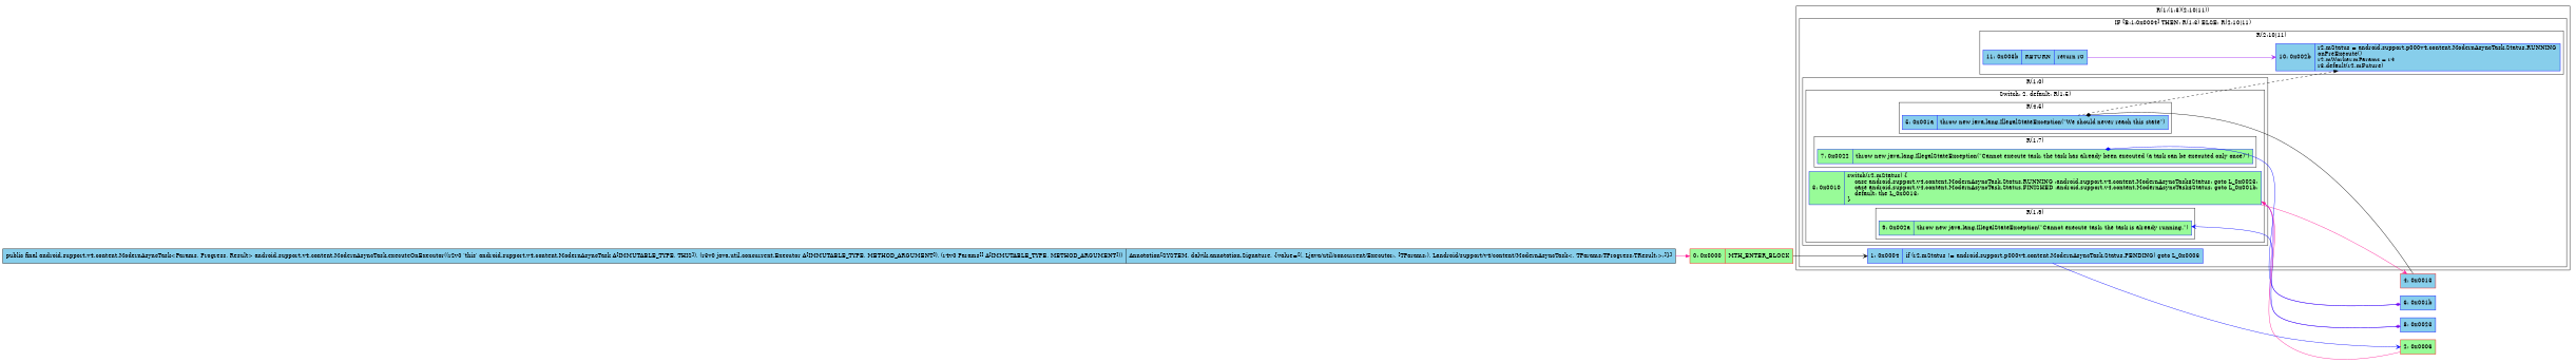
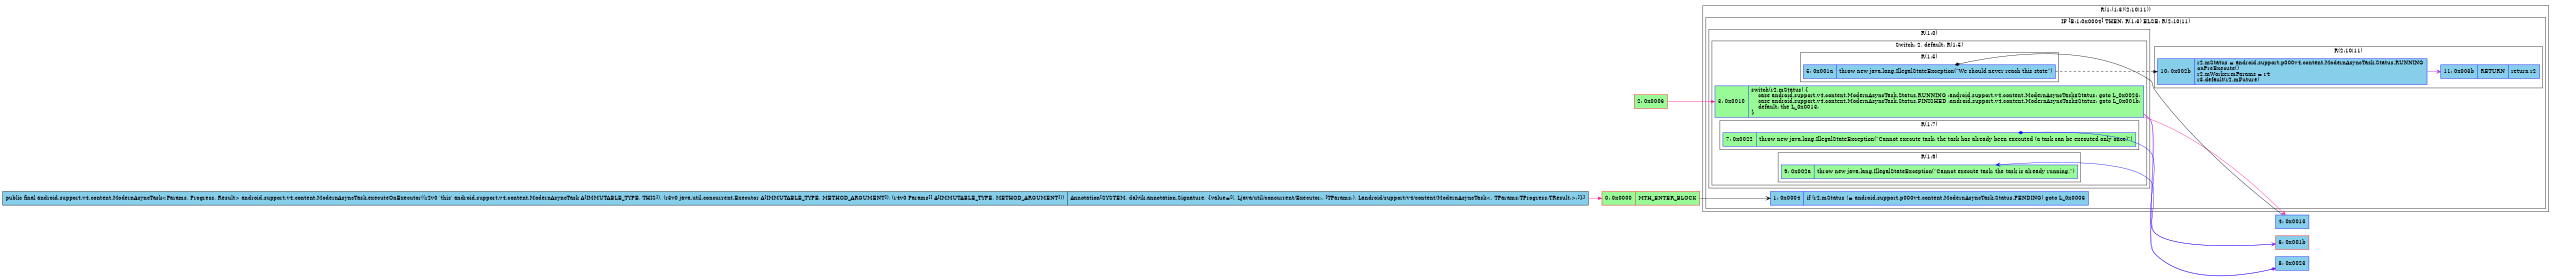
  digraph {
    fontname="DejaVu Serif"
    rankdir=LR
    node [color=blue fillcolor=skyblue fontname="DejaVu Serif" shape=record style=filled]
    edge [arrowhead=vee color=black fontname="DejaVu Serif"]
    n1 [fillcolor=palegreen label="{9\:\ 0x002a|throw new java.lang.IllegalStateException(\"Cannot execute task: the task is already running.\")\l}"]
    n2 [fillcolor=palegreen label="{7\:\ 0x0022|throw new java.lang.IllegalStateException(\"Cannot execute task: the task has already been executed (a task can be executed only once)\")\l}"]
    n3 [label="{5\:\ 0x001a|throw new java.lang.IllegalStateException(\"We should never reach this state\")\l}"]
    n4 [fillcolor=palegreen label="{3\:\ 0x0010|switch(r2.mStatus) \{\l    case android.support.v4.content.ModernAsyncTask.Status.RUNNING :android.support.v4.content.ModernAsyncTask$Status: goto L_0x0023;\l    case android.support.v4.content.ModernAsyncTask.Status.FINISHED :android.support.v4.content.ModernAsyncTask$Status: goto L_0x001b;\l    default: the L_0x0013;\l\}\l}"]
    n5 [label="{10\:\ 0x002b|r2.mStatus = android.support.p000v4.content.ModernAsyncTask.Status.RUNNING\lonPreExecute()\lr2.mWorker.mParams = r4\lr3.default(r2.mFuture)\l}"]
-   n6 [label="{11\:\ 0x003b|RETURN\l|return r0\l}"]
+   n6 [label="{11\:\ 0x003b|RETURN\l|return r2\l}"]
    n7 [label="{1\:\ 0x0004|if (r2.mStatus != android.support.p000v4.content.ModernAsyncTask.Status.PENDING) goto L_0x0006\l}"]
-   n8 [color=red label="{4\:\ 0x0013}"]
-   n9 [label="{6\:\ 0x001b}"]
+   n8 [label="{4\:\ 0x0013}"]
+   n9 [color=red label="{6\:\ 0x001b}"]
    n10 [label="{8\:\ 0x0023}"]
    n11 [color=red fillcolor=palegreen label="{2\:\ 0x0006}"]
    n12 [color=red fillcolor=palegreen label="{0\:\ 0x0000|MTH_ENTER_BLOCK\l}"]
    n13 [label="{public final android.support.v4.content.ModernAsyncTask\<Params, Progress, Result\> android.support.v4.content.ModernAsyncTask.executeOnExecutor((r2v0 'this' android.support.v4.content.ModernAsyncTask A[IMMUTABLE_TYPE, THIS]), (r3v0 java.util.concurrent.Executor A[IMMUTABLE_TYPE, METHOD_ARGUMENT]), (r4v0 Params[] A[IMMUTABLE_TYPE, METHOD_ARGUMENT]))  | Annotation[SYSTEM, dalvik.annotation.Signature, \{value=[(, Ljava\/util\/concurrent\/Executor;, [TParams;), Landroid\/support\/v4\/content\/ModernAsyncTask\<, TParams;TProgress;TResult;\>;]\}]\l}" color=""]
    subgraph cluster_1 {
      label="R(1:(1:3)(2:10|11))"
      subgraph cluster_2 {
        label="IF [B:1:0x0004] THEN: R(1:3) ELSE: R(2:10|11)"
        n7
        subgraph cluster_3 {
          label="R(1:0)"
          subgraph cluster_4 {
            label="Switch: 2, default: R(1:5)"
            n4
            subgraph cluster_5 {
              label="R(1:9)"
              n1
            }
            subgraph cluster_6 {
              label="R(1:7)"
              n2
            }
            subgraph cluster_7 {
-             label="R(4:5)"
+             label="R(1:5)"
              n3
            }
          }
        }
        subgraph cluster_8 {
          label="R(2:10|11)"
          n5
          n6
        }
      }
    }
    n3 -> n5 [arrowhead=normal style=dashed]
    n4 -> n8 [color=deeppink]
-   n4 -> n9 [arrowhead=diamond color=purple]
+   n4 -> n9 [color=purple]
    n4 -> n10 [arrowhead=diamond color=purple]
-   n6 -> n5 [color=purple]
-   n7 -> n11 [color=blue]
+   n5 -> n6 [color=purple]
    n8 -> n3 [arrowhead=diamond]
    n9 -> n2 [arrowhead=diamond color=blue]
    n10 -> n1 [color=blue]
    n11 -> n4 [arrowhead=normal color=deeppink]
    n12 -> n7
    n13 -> n12 [arrowhead=normal color=deeppink]
  }
